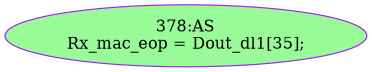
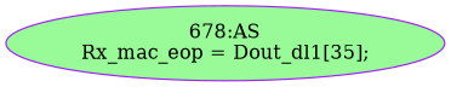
  strict digraph {
-   n1 [ast="<pyverilog.vparser.ast.Assign object at 0x7fbd1c2d2750>" def_var="['Rx_mac_eop']" fillcolor=palegreen label="378:AS\nRx_mac_eop = Dout_dl1[35];" statements="[]" style=filled typ=Assign use_var="['Dout_dl1']" color=purple shape=ellipse]
+   n1 [ast="<pyverilog.vparser.ast.Assign object at 0x7fbd1c2d2750>" def_var="['Rx_mac_eop']" fillcolor=palegreen label="678:AS\nRx_mac_eop = Dout_dl1[35];" statements="[]" style=filled typ=Assign use_var="['Dout_dl1']" color=purple shape=ellipse]
  }
